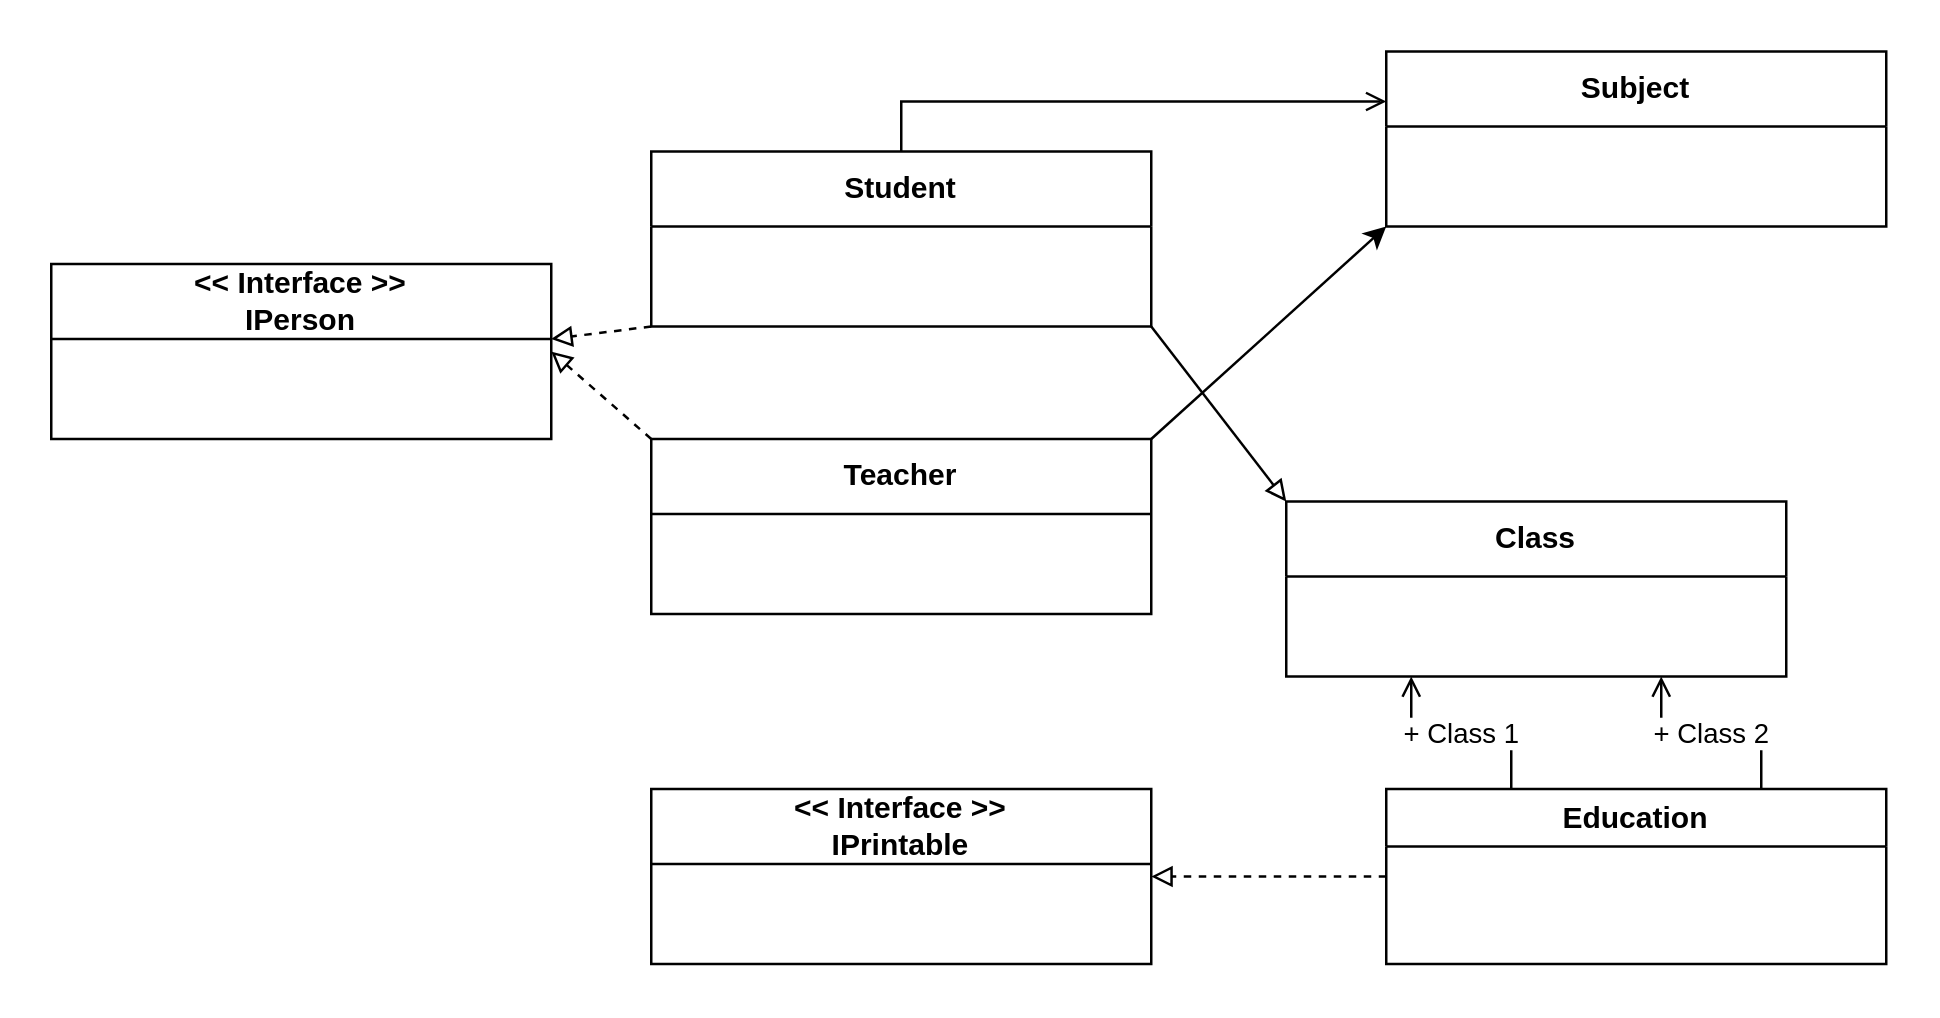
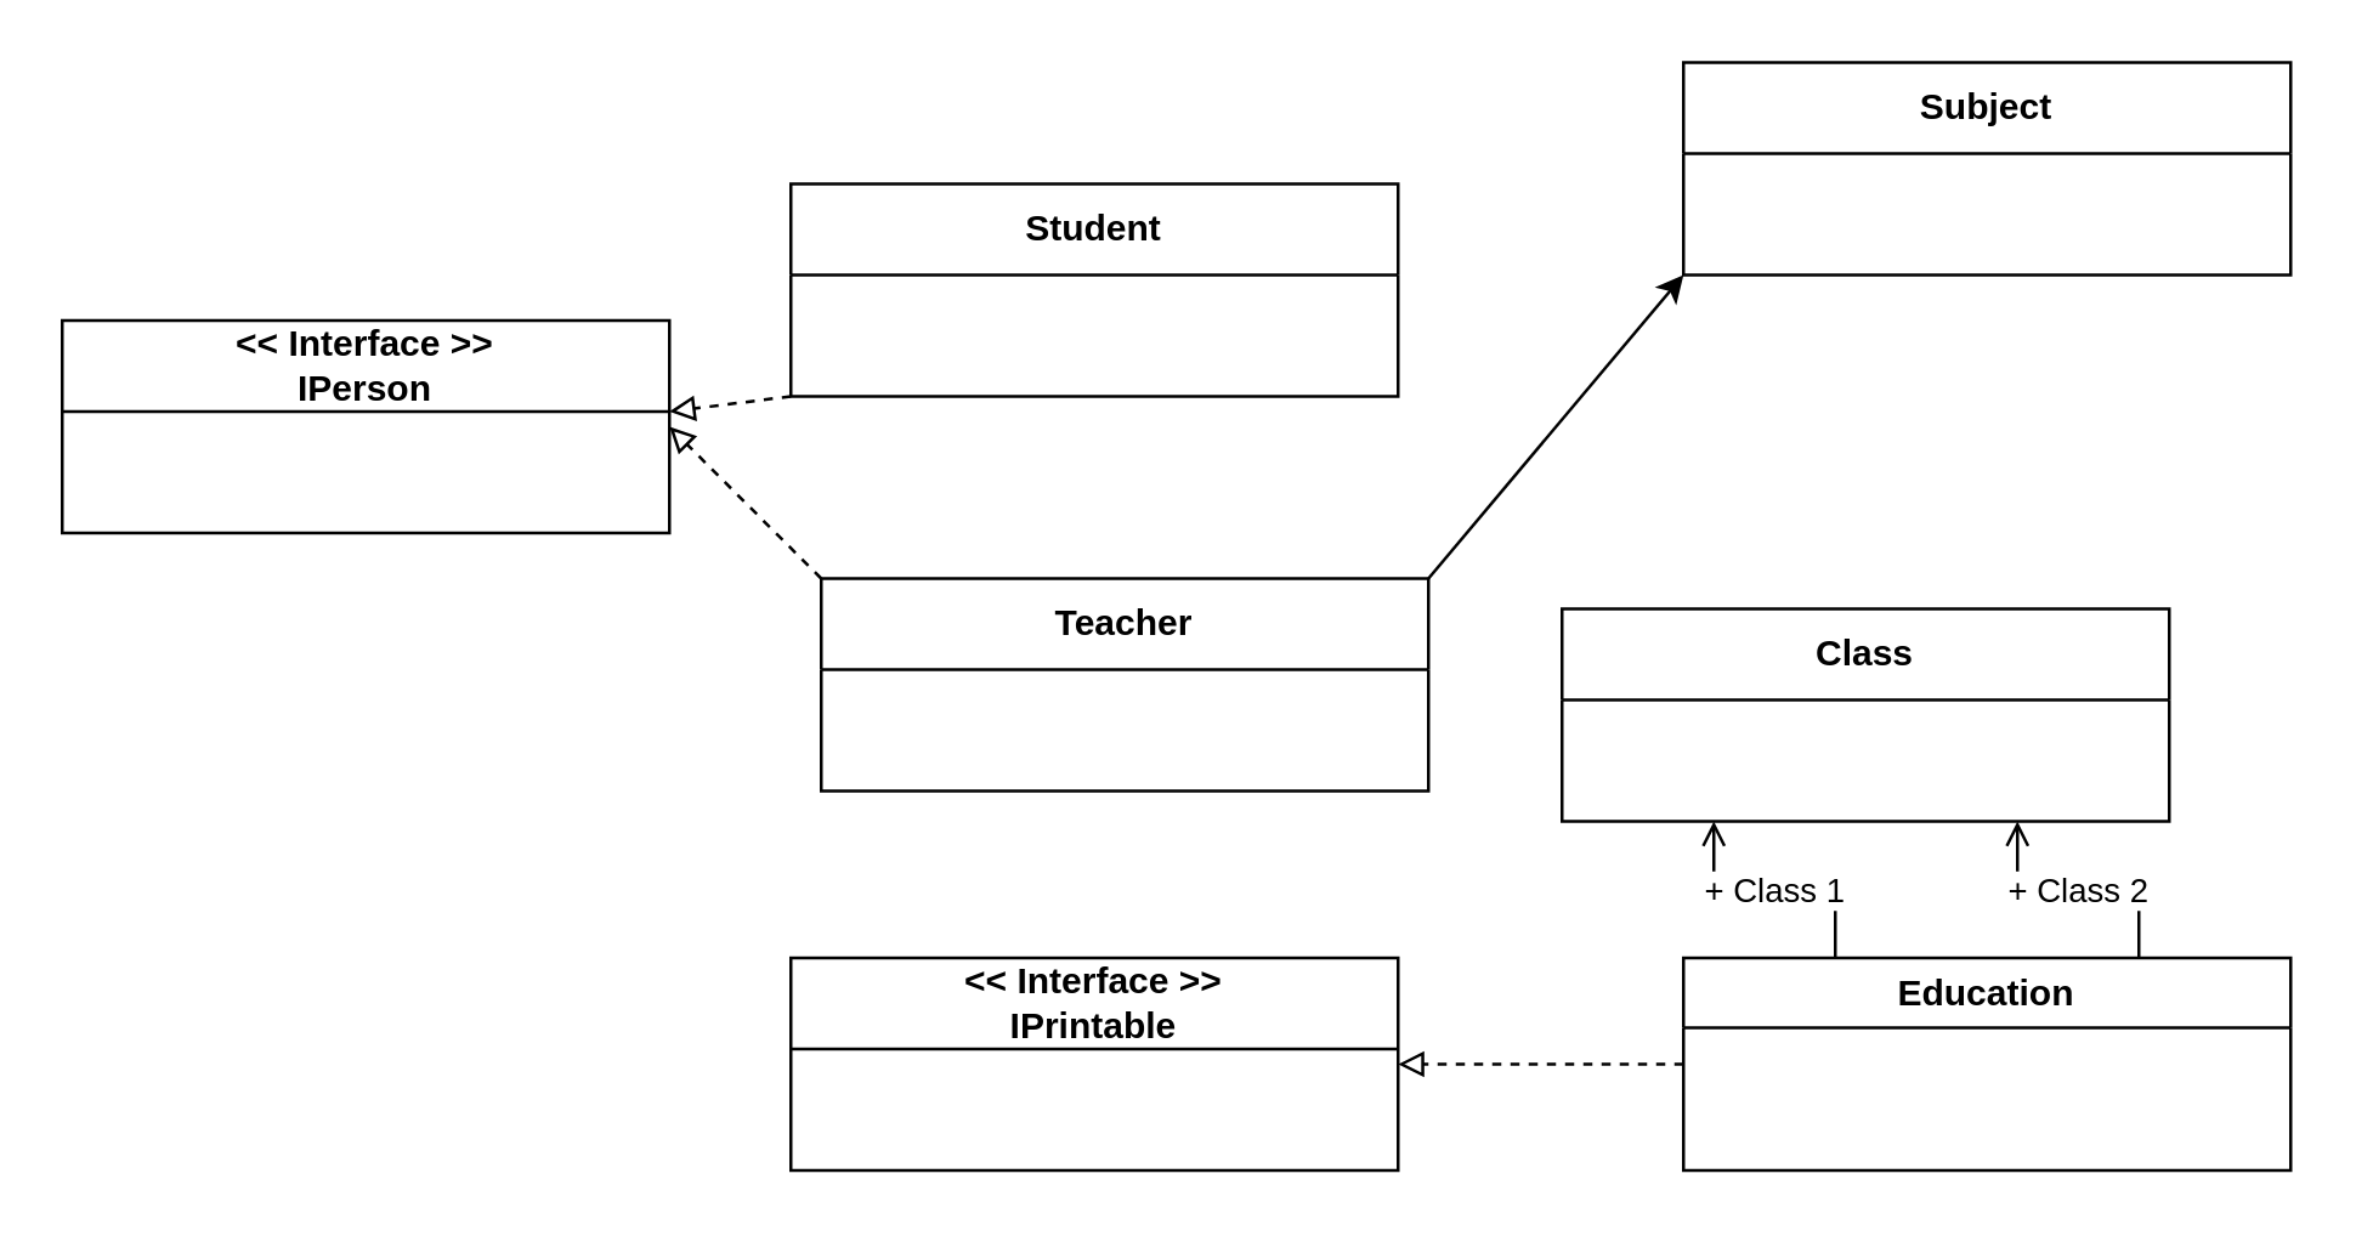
  <mxCell id="0" />
  <mxCell id="1" parent="0" />
  <mxCell id="2" style="edgeStyle=orthogonalEdgeStyle;rounded=0;orthogonalLoop=1;jettySize=auto;html=1;dashed=1;endArrow=block;endFill=0;" edge="1" parent="1" source="4" target="5"><mxGeometry relative="1" as="geometry" /></mxCell>
  <mxCell id="3" value="+ Class 1" style="edgeStyle=orthogonalEdgeStyle;rounded=0;orthogonalLoop=1;jettySize=auto;html=1;exitX=0.25;exitY=0;exitDx=0;exitDy=0;endArrow=open;endFill=0;entryX=0.25;entryY=1;entryDx=0;entryDy=0;" edge="1" parent="1" source="4" target="7"><mxGeometry relative="1" as="geometry"><mxPoint x="604" y="225" as="targetPoint" /></mxGeometry></mxCell>
  <mxCell id="4" value="Education" style="swimlane;whiteSpace=wrap;html=1;" vertex="1" parent="1"><mxGeometry x="554" y="315" width="200" height="70" as="geometry"><mxRectangle x="510" y="270" width="100" height="30" as="alternateBounds" /></mxGeometry></mxCell>
  <mxCell id="5" value="&amp;lt;&amp;lt; Interface &amp;gt;&amp;gt;&lt;br&gt;IPrintable&lt;br&gt;&lt;span data-lucid-content=&quot;{&amp;quot;t&amp;quot;:&amp;quot;&lt;&lt;Interface&gt;&gt; IPrintable&amp;quot;,&amp;quot;m&amp;quot;:[{&amp;quot;s&amp;quot;:0,&amp;quot;n&amp;quot;:&amp;quot;s&amp;quot;,&amp;quot;v&amp;quot;:22.222,&amp;quot;e&amp;quot;:24},{&amp;quot;s&amp;quot;:0,&amp;quot;n&amp;quot;:&amp;quot;c&amp;quot;,&amp;quot;v&amp;quot;:&amp;quot;3a414aff&amp;quot;,&amp;quot;e&amp;quot;:24}]}&quot; data-lucid-type=&quot;application/vnd.lucid.text&quot;&gt;&lt;/span&gt;" style="swimlane;whiteSpace=wrap;html=1;startSize=30;" vertex="1" parent="1"><mxGeometry x="260" y="315" width="200" height="70" as="geometry" /></mxCell>
- <mxCell id="6" style="rounded=0;orthogonalLoop=1;jettySize=auto;html=1;endArrow=block;endFill=0;entryX=0;entryY=0;entryDx=0;entryDy=0;exitX=1;exitY=1;exitDx=0;exitDy=0;" edge="1" parent="1" source="11" target="7"><mxGeometry relative="1" as="geometry"><mxPoint x="330" y="95" as="sourcePoint" /></mxGeometry></mxCell>
  <mxCell id="7" value="Class" style="swimlane;whiteSpace=wrap;html=1;startSize=30;" vertex="1" parent="1"><mxGeometry x="514" y="200" width="200" height="70" as="geometry" /></mxCell>
  <mxCell id="8" value="+ Class 2" style="edgeStyle=orthogonalEdgeStyle;rounded=0;orthogonalLoop=1;jettySize=auto;html=1;exitX=0.75;exitY=0;exitDx=0;exitDy=0;entryX=0.75;entryY=1;entryDx=0;entryDy=0;endArrow=open;endFill=0;" edge="1" parent="1" source="4" target="7"><mxGeometry relative="1" as="geometry"><mxPoint x="614" y="305" as="sourcePoint" /><mxPoint x="614" y="235" as="targetPoint" /></mxGeometry></mxCell>
- <mxCell id="9" value="Teacher" style="swimlane;whiteSpace=wrap;html=1;startSize=30;" vertex="1" parent="1"><mxGeometry x="260" y="175" width="200" height="70" as="geometry" /></mxCell>
- <mxCell id="10" style="edgeStyle=orthogonalEdgeStyle;rounded=0;orthogonalLoop=1;jettySize=auto;html=1;endArrow=open;endFill=0;" edge="1" parent="1" source="11" target="13"><mxGeometry relative="1" as="geometry"><Array as="points"><mxPoint x="640" y="40" /></Array></mxGeometry></mxCell>
+ <mxCell id="9" value="Teacher" style="swimlane;whiteSpace=wrap;html=1;startSize=30;" vertex="1" parent="1"><mxGeometry x="270" y="190" width="200" height="70" as="geometry" /></mxCell>
  <mxCell id="11" value="Student" style="swimlane;whiteSpace=wrap;html=1;startSize=30;" vertex="1" parent="1"><mxGeometry x="260" y="60" width="200" height="70" as="geometry" /></mxCell>
  <mxCell id="12" style="rounded=0;orthogonalLoop=1;jettySize=auto;html=1;entryX=0;entryY=1;entryDx=0;entryDy=0;exitX=1;exitY=0;exitDx=0;exitDy=0;" edge="1" parent="1" source="9" target="13"><mxGeometry relative="1" as="geometry" /></mxCell>
  <mxCell id="13" value="Subject" style="swimlane;whiteSpace=wrap;html=1;startSize=30;" vertex="1" parent="1"><mxGeometry x="554" y="20" width="200" height="70" as="geometry" /></mxCell>
  <mxCell id="14" value="&amp;lt;&amp;lt; Interface &amp;gt;&amp;gt;&lt;br&gt;IPerson&lt;br&gt;&lt;span data-lucid-content=&quot;{&amp;quot;t&amp;quot;:&amp;quot;&lt;&lt;Interface&gt;&gt; IPrintable&amp;quot;,&amp;quot;m&amp;quot;:[{&amp;quot;s&amp;quot;:0,&amp;quot;n&amp;quot;:&amp;quot;s&amp;quot;,&amp;quot;v&amp;quot;:22.222,&amp;quot;e&amp;quot;:24},{&amp;quot;s&amp;quot;:0,&amp;quot;n&amp;quot;:&amp;quot;c&amp;quot;,&amp;quot;v&amp;quot;:&amp;quot;3a414aff&amp;quot;,&amp;quot;e&amp;quot;:24}]}&quot; data-lucid-type=&quot;application/vnd.lucid.text&quot;&gt;&lt;/span&gt;" style="swimlane;whiteSpace=wrap;html=1;startSize=30;" vertex="1" parent="1"><mxGeometry x="20" y="105" width="200" height="70" as="geometry" /></mxCell>
  <mxCell id="15" style="rounded=0;orthogonalLoop=1;jettySize=auto;html=1;dashed=1;endArrow=block;endFill=0;exitX=0;exitY=0;exitDx=0;exitDy=0;entryX=1;entryY=0.5;entryDx=0;entryDy=0;" edge="1" parent="1" source="9" target="14"><mxGeometry relative="1" as="geometry"><mxPoint x="574" y="340" as="sourcePoint" /><mxPoint x="160" y="155" as="targetPoint" /></mxGeometry></mxCell>
  <mxCell id="16" style="rounded=0;orthogonalLoop=1;jettySize=auto;html=1;dashed=1;endArrow=block;endFill=0;exitX=0;exitY=1;exitDx=0;exitDy=0;" edge="1" parent="1" source="11"><mxGeometry relative="1" as="geometry"><mxPoint x="584" y="350" as="sourcePoint" /><mxPoint x="220" y="135" as="targetPoint" /></mxGeometry></mxCell>
